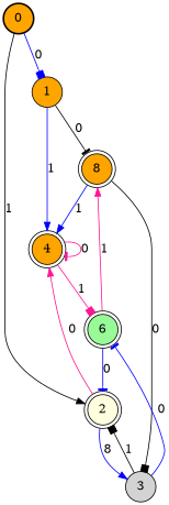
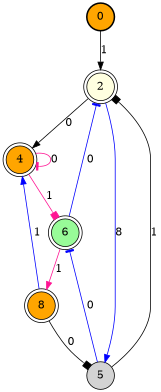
  digraph {
    node [fillcolor=orange shape=circle style=filled peripheries=2]
    edge [arrowhead=normal color=blue]
    0 [style="bold,filled" peripheries=""]
-   1 [peripheries=""]
    2 [fillcolor=lightyellow]
    n4 [label=8]
    4
-   5 [fillcolor=lightgrey label=3 peripheries=""]
+   5 [fillcolor=lightgrey peripheries=""]
    6 [fillcolor=palegreen]
-   0 -> 1 [arrowhead=box label=0]
    0 -> 2 [color=black label=1]
-   1 -> n4 [arrowhead=tee color=black label=0]
-   1 -> 4 [label=1]
-   2 -> 4 [color=deeppink label=0]
+   2 -> 4 [color=black label=0]
    2 -> 5 [label=8]
    n4 -> 4 [label=1]
    n4 -> 5 [arrowhead=box color=black label=0]
    4 -> 4 [arrowhead=tee color=deeppink label=0]
    4 -> 6 [arrowhead=box color=deeppink label=1]
    5 -> 2 [arrowhead=box color=black label=1]
    5 -> 6 [arrowhead=tee label=0]
    6 -> 2 [arrowhead=tee label=0]
    6 -> n4 [color=deeppink label=1]
  }
